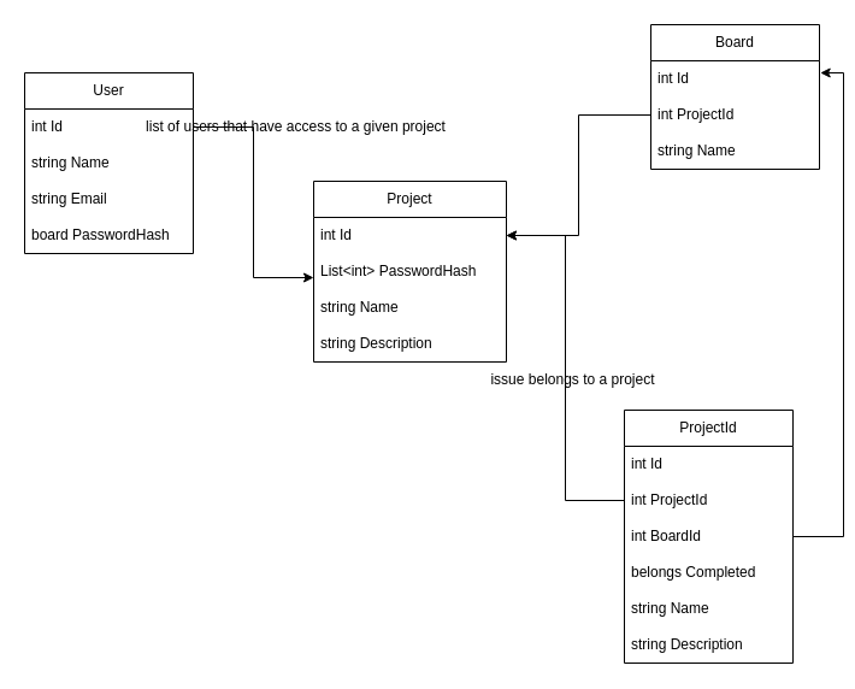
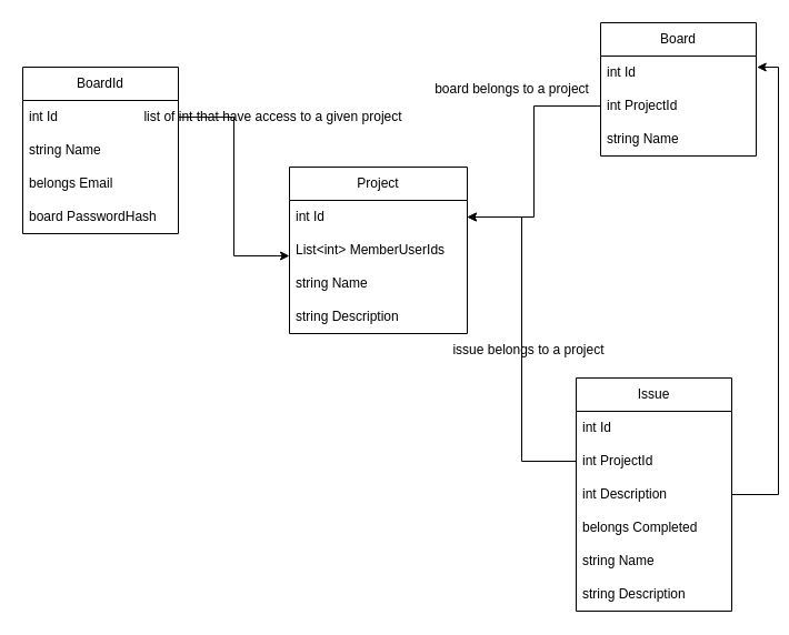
  <mxCell id="0" />
  <mxCell id="1" parent="0" />
  <mxCell id="2" value="Project" style="swimlane;fontStyle=0;childLayout=stackLayout;horizontal=1;startSize=30;horizontalStack=0;resizeParent=1;resizeParentMax=0;resizeLast=0;collapsible=1;marginBottom=0;whiteSpace=wrap;html=1;" vertex="1" parent="1"><mxGeometry x="260" y="150" width="160" height="150" as="geometry" /></mxCell>
  <mxCell id="3" value="int Id" style="text;strokeColor=none;fillColor=none;align=left;verticalAlign=middle;spacingLeft=4;spacingRight=4;overflow=hidden;points=[[0,0.5],[1,0.5]];portConstraint=eastwest;rotatable=0;whiteSpace=wrap;html=1;" vertex="1" parent="2"><mxGeometry y="30" width="160" height="30" as="geometry" /></mxCell>
- <mxCell id="4" value="List&amp;lt;int&amp;gt; PasswordHash" style="text;strokeColor=none;fillColor=none;align=left;verticalAlign=middle;spacingLeft=4;spacingRight=4;overflow=hidden;points=[[0,0.5],[1,0.5]];portConstraint=eastwest;rotatable=0;whiteSpace=wrap;html=1;" vertex="1" parent="2"><mxGeometry y="60" width="160" height="30" as="geometry" /></mxCell>
+ <mxCell id="4" value="List&amp;lt;int&amp;gt; MemberUserIds" style="text;strokeColor=none;fillColor=none;align=left;verticalAlign=middle;spacingLeft=4;spacingRight=4;overflow=hidden;points=[[0,0.5],[1,0.5]];portConstraint=eastwest;rotatable=0;whiteSpace=wrap;html=1;" vertex="1" parent="2"><mxGeometry y="60" width="160" height="30" as="geometry" /></mxCell>
  <mxCell id="5" value="string Name" style="text;strokeColor=none;fillColor=none;align=left;verticalAlign=middle;spacingLeft=4;spacingRight=4;overflow=hidden;points=[[0,0.5],[1,0.5]];portConstraint=eastwest;rotatable=0;whiteSpace=wrap;html=1;" vertex="1" parent="2"><mxGeometry y="90" width="160" height="30" as="geometry" /></mxCell>
  <mxCell id="6" value="string Description" style="text;strokeColor=none;fillColor=none;align=left;verticalAlign=middle;spacingLeft=4;spacingRight=4;overflow=hidden;points=[[0,0.5],[1,0.5]];portConstraint=eastwest;rotatable=0;whiteSpace=wrap;html=1;" vertex="1" parent="2"><mxGeometry y="120" width="160" height="30" as="geometry" /></mxCell>
- <mxCell id="7" value="ProjectId" style="swimlane;fontStyle=0;childLayout=stackLayout;horizontal=1;startSize=30;horizontalStack=0;resizeParent=1;resizeParentMax=0;resizeLast=0;collapsible=1;marginBottom=0;whiteSpace=wrap;html=1;" vertex="1" parent="1"><mxGeometry x="518" y="340" width="140" height="210" as="geometry" /></mxCell>
+ <mxCell id="7" value="Issue" style="swimlane;fontStyle=0;childLayout=stackLayout;horizontal=1;startSize=30;horizontalStack=0;resizeParent=1;resizeParentMax=0;resizeLast=0;collapsible=1;marginBottom=0;whiteSpace=wrap;html=1;" vertex="1" parent="1"><mxGeometry x="518" y="340" width="140" height="210" as="geometry" /></mxCell>
  <mxCell id="8" value="int Id" style="text;strokeColor=none;fillColor=none;align=left;verticalAlign=middle;spacingLeft=4;spacingRight=4;overflow=hidden;points=[[0,0.5],[1,0.5]];portConstraint=eastwest;rotatable=0;whiteSpace=wrap;html=1;" vertex="1" parent="7"><mxGeometry y="30" width="140" height="30" as="geometry" /></mxCell>
  <mxCell id="9" value="int ProjectId" style="text;strokeColor=none;fillColor=none;align=left;verticalAlign=middle;spacingLeft=4;spacingRight=4;overflow=hidden;points=[[0,0.5],[1,0.5]];portConstraint=eastwest;rotatable=0;whiteSpace=wrap;html=1;" vertex="1" parent="7"><mxGeometry y="60" width="140" height="30" as="geometry" /></mxCell>
- <mxCell id="10" value="int BoardId" style="text;strokeColor=none;fillColor=none;align=left;verticalAlign=middle;spacingLeft=4;spacingRight=4;overflow=hidden;points=[[0,0.5],[1,0.5]];portConstraint=eastwest;rotatable=0;whiteSpace=wrap;html=1;" vertex="1" parent="7"><mxGeometry y="90" width="140" height="30" as="geometry" /></mxCell>
+ <mxCell id="10" value="int Description" style="text;strokeColor=none;fillColor=none;align=left;verticalAlign=middle;spacingLeft=4;spacingRight=4;overflow=hidden;points=[[0,0.5],[1,0.5]];portConstraint=eastwest;rotatable=0;whiteSpace=wrap;html=1;" vertex="1" parent="7"><mxGeometry y="90" width="140" height="30" as="geometry" /></mxCell>
  <mxCell id="11" value="belongs Completed" style="text;strokeColor=none;fillColor=none;align=left;verticalAlign=middle;spacingLeft=4;spacingRight=4;overflow=hidden;points=[[0,0.5],[1,0.5]];portConstraint=eastwest;rotatable=0;whiteSpace=wrap;html=1;" vertex="1" parent="7"><mxGeometry y="120" width="140" height="30" as="geometry" /></mxCell>
  <mxCell id="12" value="string Name" style="text;strokeColor=none;fillColor=none;align=left;verticalAlign=middle;spacingLeft=4;spacingRight=4;overflow=hidden;points=[[0,0.5],[1,0.5]];portConstraint=eastwest;rotatable=0;whiteSpace=wrap;html=1;" vertex="1" parent="7"><mxGeometry y="150" width="140" height="30" as="geometry" /></mxCell>
  <mxCell id="13" value="string Description" style="text;strokeColor=none;fillColor=none;align=left;verticalAlign=middle;spacingLeft=4;spacingRight=4;overflow=hidden;points=[[0,0.5],[1,0.5]];portConstraint=eastwest;rotatable=0;whiteSpace=wrap;html=1;" vertex="1" parent="7"><mxGeometry y="180" width="140" height="30" as="geometry" /></mxCell>
- <mxCell id="14" value="User" style="swimlane;fontStyle=0;childLayout=stackLayout;horizontal=1;startSize=30;horizontalStack=0;resizeParent=1;resizeParentMax=0;resizeLast=0;collapsible=1;marginBottom=0;whiteSpace=wrap;html=1;" vertex="1" parent="1"><mxGeometry x="20" y="60" width="140" height="150" as="geometry" /></mxCell>
+ <mxCell id="14" value="BoardId" style="swimlane;fontStyle=0;childLayout=stackLayout;horizontal=1;startSize=30;horizontalStack=0;resizeParent=1;resizeParentMax=0;resizeLast=0;collapsible=1;marginBottom=0;whiteSpace=wrap;html=1;" vertex="1" parent="1"><mxGeometry x="20" y="60" width="140" height="150" as="geometry" /></mxCell>
  <mxCell id="15" value="int Id" style="text;strokeColor=none;fillColor=none;align=left;verticalAlign=middle;spacingLeft=4;spacingRight=4;overflow=hidden;points=[[0,0.5],[1,0.5]];portConstraint=eastwest;rotatable=0;whiteSpace=wrap;html=1;" vertex="1" parent="14"><mxGeometry y="30" width="140" height="30" as="geometry" /></mxCell>
  <mxCell id="16" value="string Name" style="text;strokeColor=none;fillColor=none;align=left;verticalAlign=middle;spacingLeft=4;spacingRight=4;overflow=hidden;points=[[0,0.5],[1,0.5]];portConstraint=eastwest;rotatable=0;whiteSpace=wrap;html=1;" vertex="1" parent="14"><mxGeometry y="60" width="140" height="30" as="geometry" /></mxCell>
- <mxCell id="17" value="string Email" style="text;strokeColor=none;fillColor=none;align=left;verticalAlign=middle;spacingLeft=4;spacingRight=4;overflow=hidden;points=[[0,0.5],[1,0.5]];portConstraint=eastwest;rotatable=0;whiteSpace=wrap;html=1;" vertex="1" parent="14"><mxGeometry y="90" width="140" height="30" as="geometry" /></mxCell>
+ <mxCell id="17" value="belongs Email" style="text;strokeColor=none;fillColor=none;align=left;verticalAlign=middle;spacingLeft=4;spacingRight=4;overflow=hidden;points=[[0,0.5],[1,0.5]];portConstraint=eastwest;rotatable=0;whiteSpace=wrap;html=1;" vertex="1" parent="14"><mxGeometry y="90" width="140" height="30" as="geometry" /></mxCell>
  <mxCell id="18" value="board PasswordHash" style="text;strokeColor=none;fillColor=none;align=left;verticalAlign=middle;spacingLeft=4;spacingRight=4;overflow=hidden;points=[[0,0.5],[1,0.5]];portConstraint=eastwest;rotatable=0;whiteSpace=wrap;html=1;" vertex="1" parent="14"><mxGeometry y="120" width="140" height="30" as="geometry" /></mxCell>
  <mxCell id="19" value="Board" style="swimlane;fontStyle=0;childLayout=stackLayout;horizontal=1;startSize=30;horizontalStack=0;resizeParent=1;resizeParentMax=0;resizeLast=0;collapsible=1;marginBottom=0;whiteSpace=wrap;html=1;" vertex="1" parent="1"><mxGeometry x="540" y="20" width="140" height="120" as="geometry" /></mxCell>
  <mxCell id="20" value="int Id" style="text;strokeColor=none;fillColor=none;align=left;verticalAlign=middle;spacingLeft=4;spacingRight=4;overflow=hidden;points=[[0,0.5],[1,0.5]];portConstraint=eastwest;rotatable=0;whiteSpace=wrap;html=1;" vertex="1" parent="19"><mxGeometry y="30" width="140" height="30" as="geometry" /></mxCell>
  <mxCell id="21" value="int ProjectId" style="text;strokeColor=none;fillColor=none;align=left;verticalAlign=middle;spacingLeft=4;spacingRight=4;overflow=hidden;points=[[0,0.5],[1,0.5]];portConstraint=eastwest;rotatable=0;whiteSpace=wrap;html=1;" vertex="1" parent="19"><mxGeometry y="60" width="140" height="30" as="geometry" /></mxCell>
  <mxCell id="22" value="string Name" style="text;strokeColor=none;fillColor=none;align=left;verticalAlign=middle;spacingLeft=4;spacingRight=4;overflow=hidden;points=[[0,0.5],[1,0.5]];portConstraint=eastwest;rotatable=0;whiteSpace=wrap;html=1;" vertex="1" parent="19"><mxGeometry y="90" width="140" height="30" as="geometry" /></mxCell>
  <mxCell id="23" style="edgeStyle=orthogonalEdgeStyle;rounded=0;orthogonalLoop=1;jettySize=auto;html=1;" edge="1" parent="1" source="21" target="3"><mxGeometry relative="1" as="geometry" /></mxCell>
  <mxCell id="24" style="edgeStyle=orthogonalEdgeStyle;rounded=0;orthogonalLoop=1;jettySize=auto;html=1;entryX=0;entryY=0.667;entryDx=0;entryDy=0;entryPerimeter=0;" edge="1" parent="1" source="15" target="4"><mxGeometry relative="1" as="geometry" /></mxCell>
  <mxCell id="25" style="edgeStyle=orthogonalEdgeStyle;rounded=0;orthogonalLoop=1;jettySize=auto;html=1;entryX=1.005;entryY=0.333;entryDx=0;entryDy=0;entryPerimeter=0;" edge="1" parent="1" source="10" target="20"><mxGeometry relative="1" as="geometry" /></mxCell>
  <mxCell id="26" style="edgeStyle=orthogonalEdgeStyle;rounded=0;orthogonalLoop=1;jettySize=auto;html=1;" edge="1" parent="1" source="9" target="3"><mxGeometry relative="1" as="geometry" /></mxCell>
  <mxCell id="27" value="issue belongs to a project" style="text;html=1;align=center;verticalAlign=middle;resizable=0;points=[];autosize=1;strokeColor=none;fillColor=none;rotation=0;" vertex="1" parent="1"><mxGeometry x="395" y="300" width="160" height="30" as="geometry" /></mxCell>
- <mxCell id="29" value="list of users that have access to a given project" style="text;html=1;align=center;verticalAlign=middle;resizable=0;points=[];autosize=1;strokeColor=none;fillColor=none;" vertex="1" parent="1"><mxGeometry x="110" y="90" width="270" height="30" as="geometry" /></mxCell>
+ <mxCell id="28" value="board belongs to a project&lt;br&gt;" style="text;html=1;align=center;verticalAlign=middle;resizable=0;points=[];autosize=1;strokeColor=none;fillColor=none;" vertex="1" parent="1"><mxGeometry x="380" y="65" width="160" height="30" as="geometry" /></mxCell>
+ <mxCell id="29" value="list of int that have access to a given project" style="text;html=1;align=center;verticalAlign=middle;resizable=0;points=[];autosize=1;strokeColor=none;fillColor=none;" vertex="1" parent="1"><mxGeometry x="110" y="90" width="270" height="30" as="geometry" /></mxCell>
